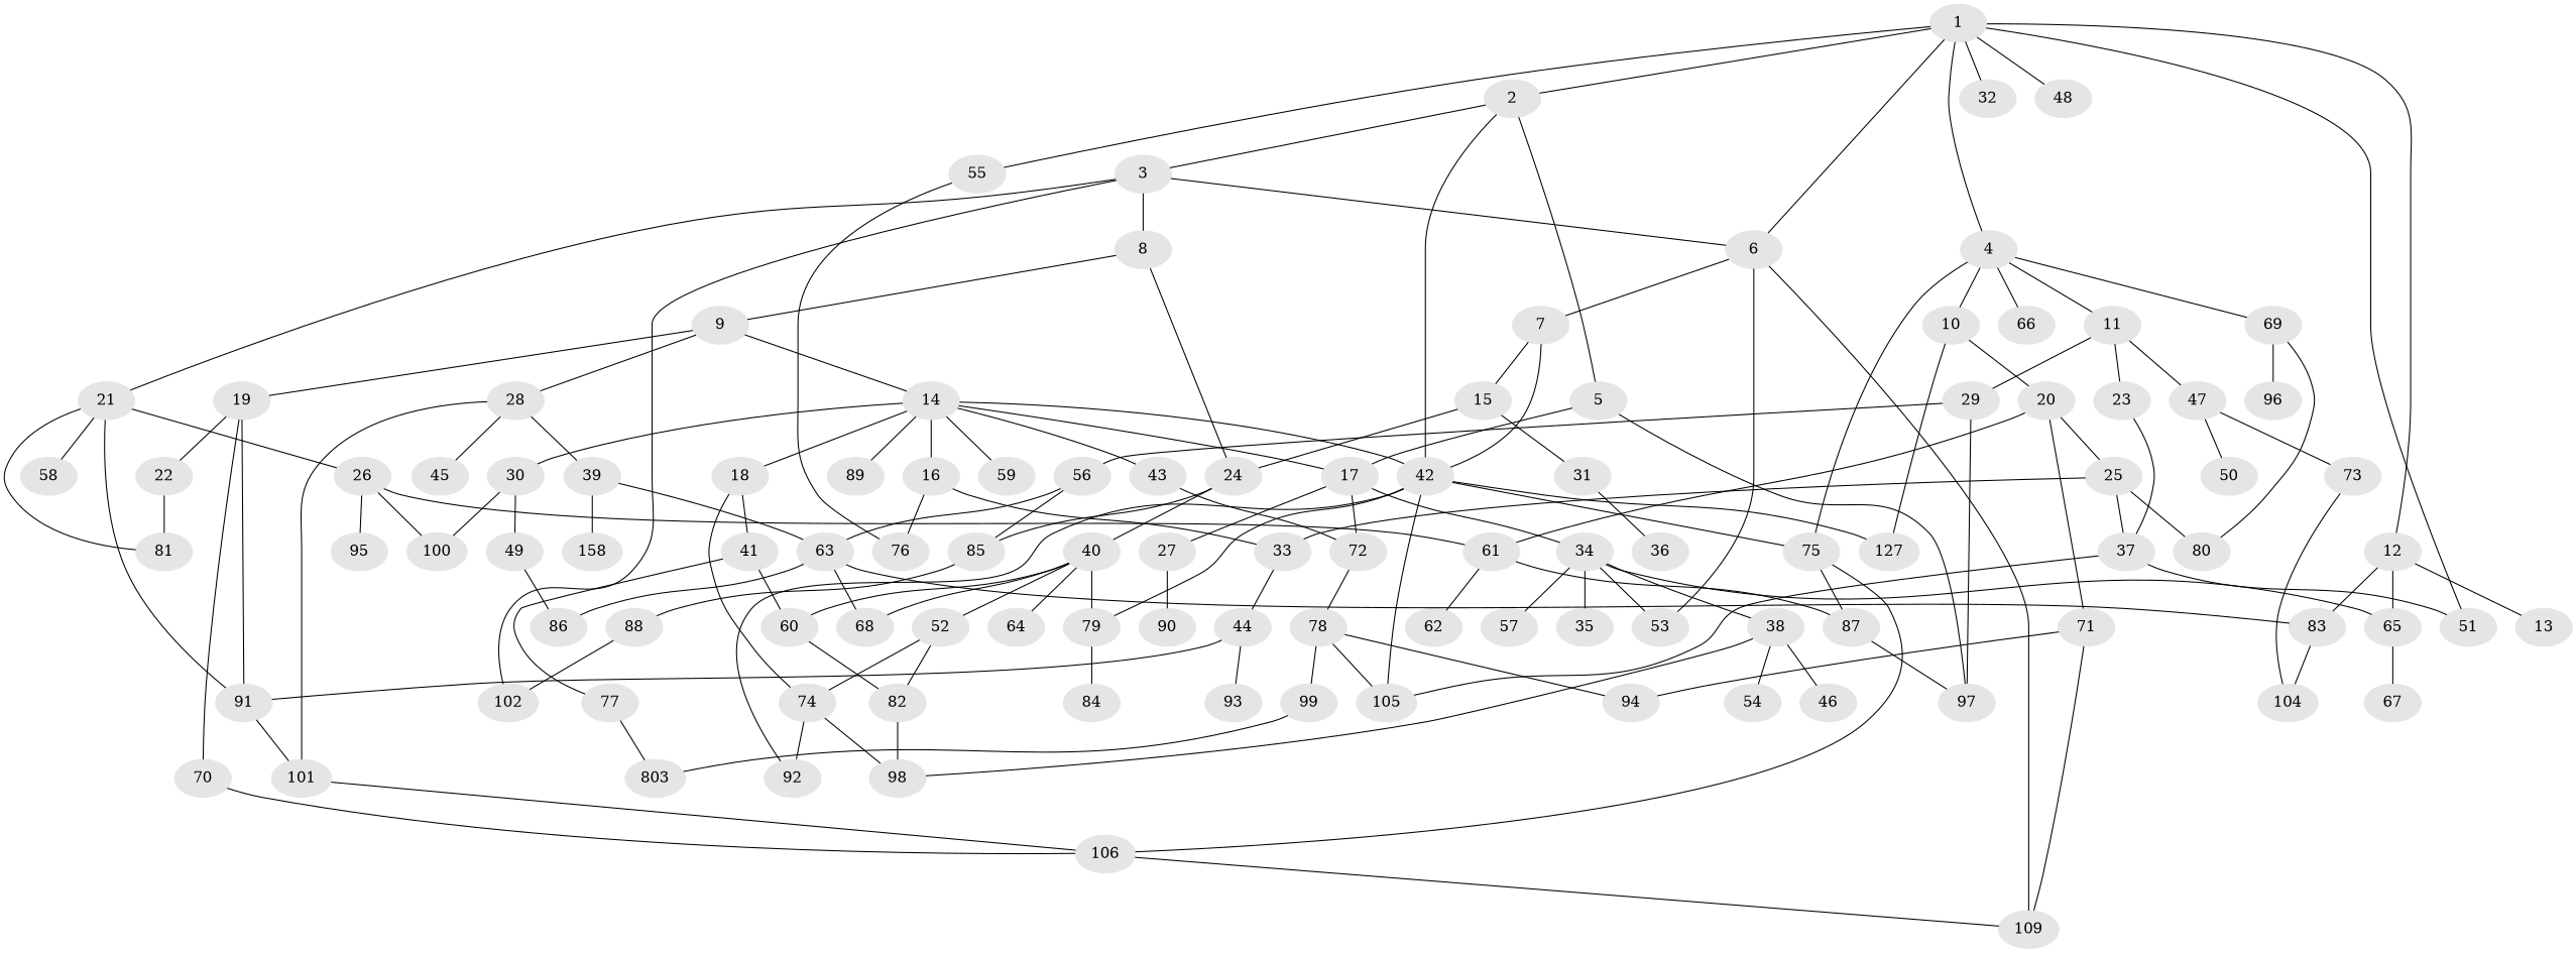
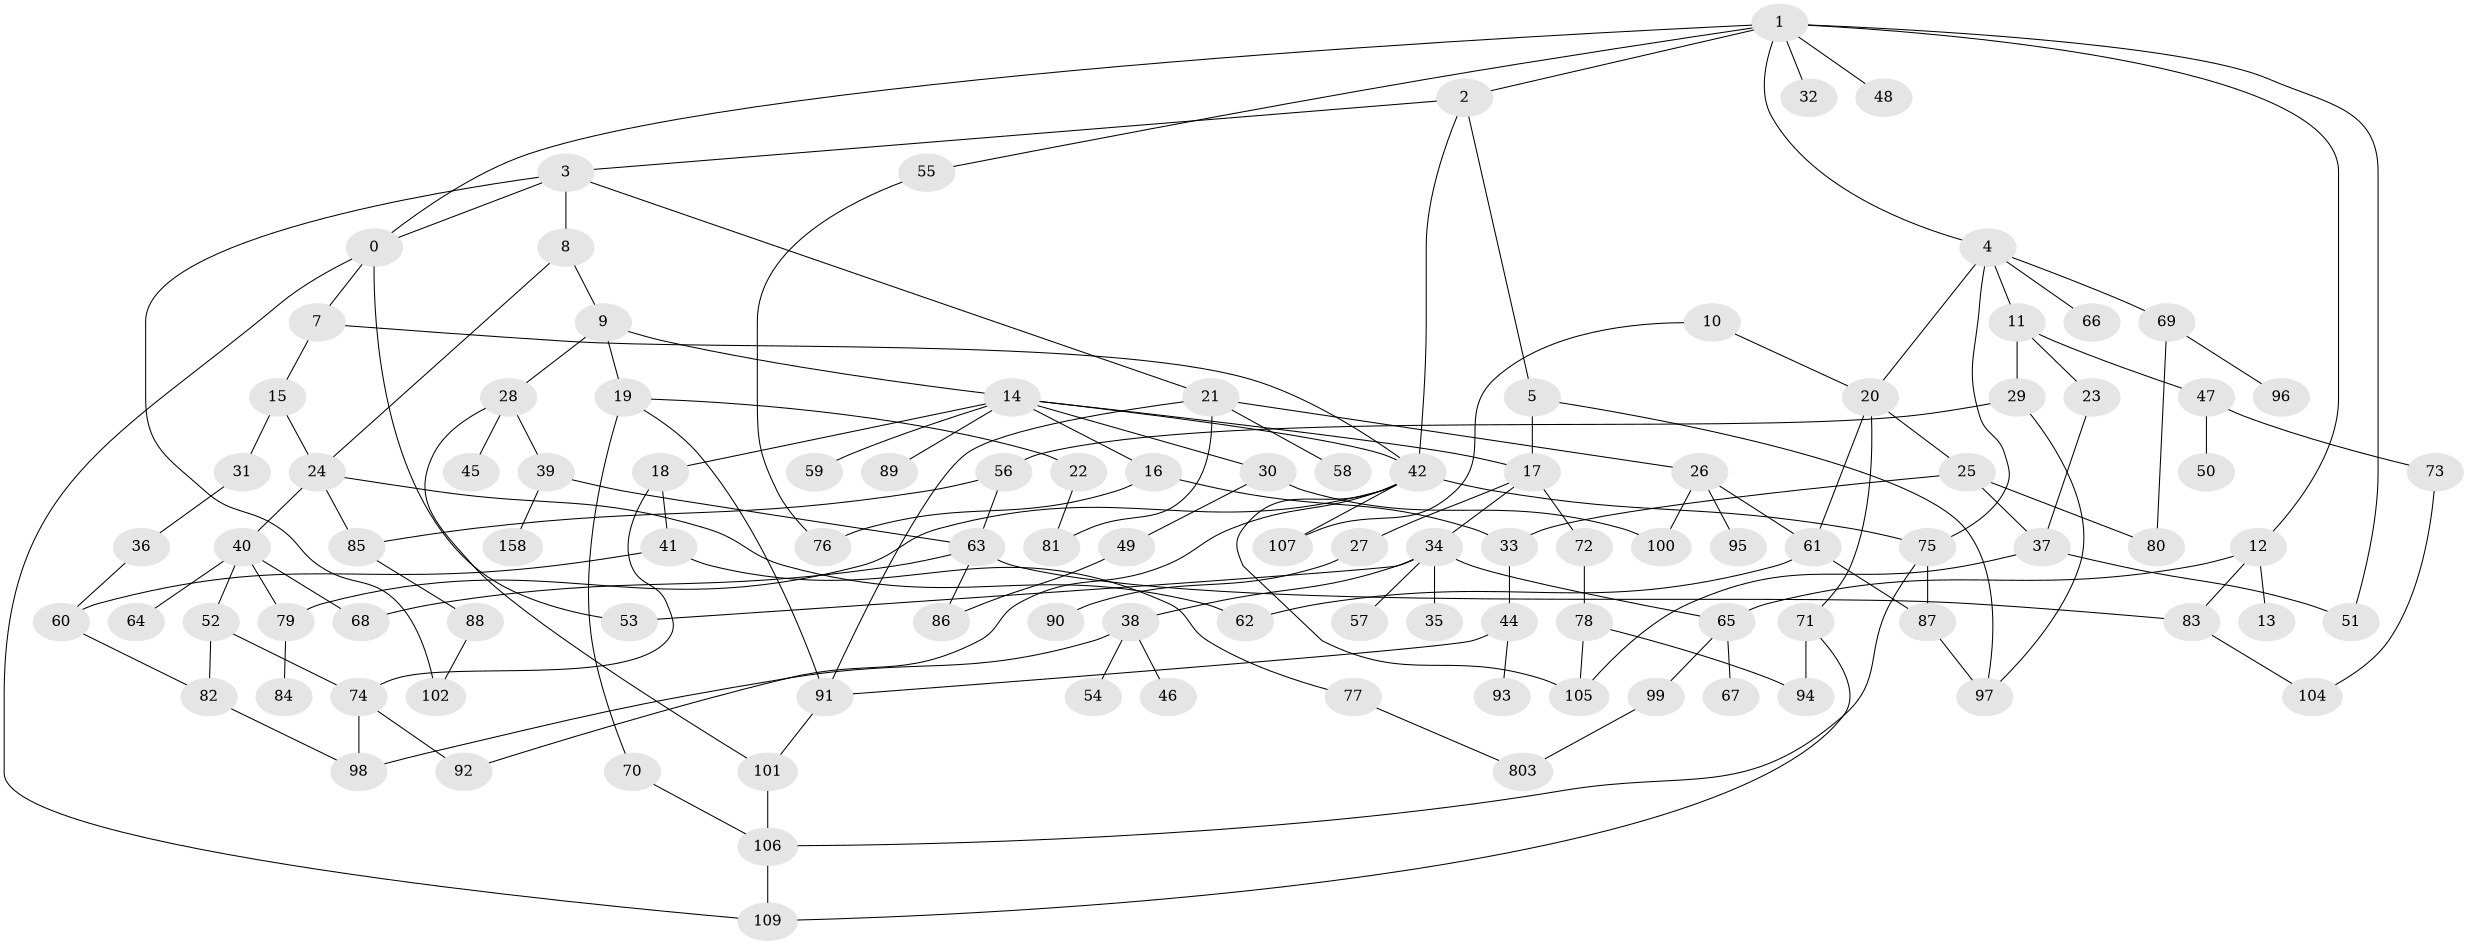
  graph {
    node [color=gray90 style=filled]
    1
    2
    4
-   6
+   6 [label=0]
    12
    32
    48
    51
    55
    3
    5
    42
    10
    11
    66
    69
    75
    7
    53
    109
    13
    65
    83
    76
    8
    21
    102
    17
    97
-   107 [label=127]
+   107
    105
    79
    92
    9
    24
    91
    26
    58
    81
    20
    23
    29
    47
    80
    96
    87
    106
    27
    34
    72
    15
    31
    14
    19
    28
    40
    62
    85
    16
    18
    30
-   43
    59
    89
    22
    70
    39
    45
    101
    25
    61
    71
    37
    56
    50
    73
    67
    99
    104
    33
    41
    74
    100
    49
    36
    44
    90
    35
    38
    57
    78
    60
    77
    98
    94
    95
    52
    64
    68
    88
    63
    n102 [label=158]
    86
    93
    46
    54
    82
    84
    n109 [label=803]
    1 -- 2
    1 -- 4
    1 -- 6
    1 -- 12
    1 -- 32
    1 -- 48
    1 -- 51
    1 -- 55
    2 -- 3
    2 -- 5
    2 -- 42
-   4 -- 10
+   4 -- 20
    4 -- 11
    4 -- 66
    4 -- 69
    4 -- 75
    6 -- 7
    6 -- 53
    6 -- 109
    12 -- 13
    12 -- 65
    12 -- 83
    55 -- 76
    3 -- 6
    3 -- 8
    3 -- 21
    3 -- 102
    5 -- 17
    5 -- 97
    42 -- 75
    42 -- 107
    42 -- 105
    42 -- 79
    42 -- 92
    10 -- 107
    10 -- 20
    11 -- 23
    11 -- 29
    11 -- 47
    69 -- 80
    69 -- 96
    75 -- 87
    75 -- 106
    7 -- 42
    7 -- 15
    65 -- 67
-   78 -- 99
+   65 -- 99
    83 -- 104
    8 -- 9
    8 -- 24
    21 -- 91
    21 -- 26
    21 -- 58
    21 -- 81
    17 -- 27
    17 -- 34
    17 -- 72
    79 -- 84
    9 -- 14
    9 -- 19
    9 -- 28
    24 -- 40
+   24 -- 62
    24 -- 85
    91 -- 101
    26 -- 61
    26 -- 100
    26 -- 95
    20 -- 25
    20 -- 61
    20 -- 71
    23 -- 37
    29 -- 97
    29 -- 56
    47 -- 50
    47 -- 73
    87 -- 97
    106 -- 109
    27 -- 90
    34 -- 53
    34 -- 65
    34 -- 35
    34 -- 38
    34 -- 57
    72 -- 78
    15 -- 24
    15 -- 31
    31 -- 36
    14 -- 42
    14 -- 17
    14 -- 16
    14 -- 18
    14 -- 30
-   14 -- 43
    14 -- 59
    14 -- 89
    19 -- 91
    19 -- 22
    19 -- 70
    28 -- 39
    28 -- 45
    28 -- 101
    40 -- 79
-   40 -- 60
+   36 -- 60
    40 -- 52
    40 -- 64
    40 -- 68
    85 -- 88
    16 -- 76
    16 -- 33
    18 -- 41
    18 -- 74
    30 -- 100
    30 -- 49
-   43 -- 72
    22 -- 81
    70 -- 106
    39 -- 63
    39 -- n102
    101 -- 106
    25 -- 80
    25 -- 37
    25 -- 33
    61 -- 87
    61 -- 62
    71 -- 109
    71 -- 94
    37 -- 51
    37 -- 105
    56 -- 85
    56 -- 63
    73 -- 104
    99 -- n109
    33 -- 44
    41 -- 60
    41 -- 77
    74 -- 92
    74 -- 98
    49 -- 86
    44 -- 91
    44 -- 93
    38 -- 98
    38 -- 46
    38 -- 54
    78 -- 105
    78 -- 94
    60 -- 82
    77 -- n109
    52 -- 74
    52 -- 82
    88 -- 102
    63 -- 83
    63 -- 68
    63 -- 86
    82 -- 98
  }
